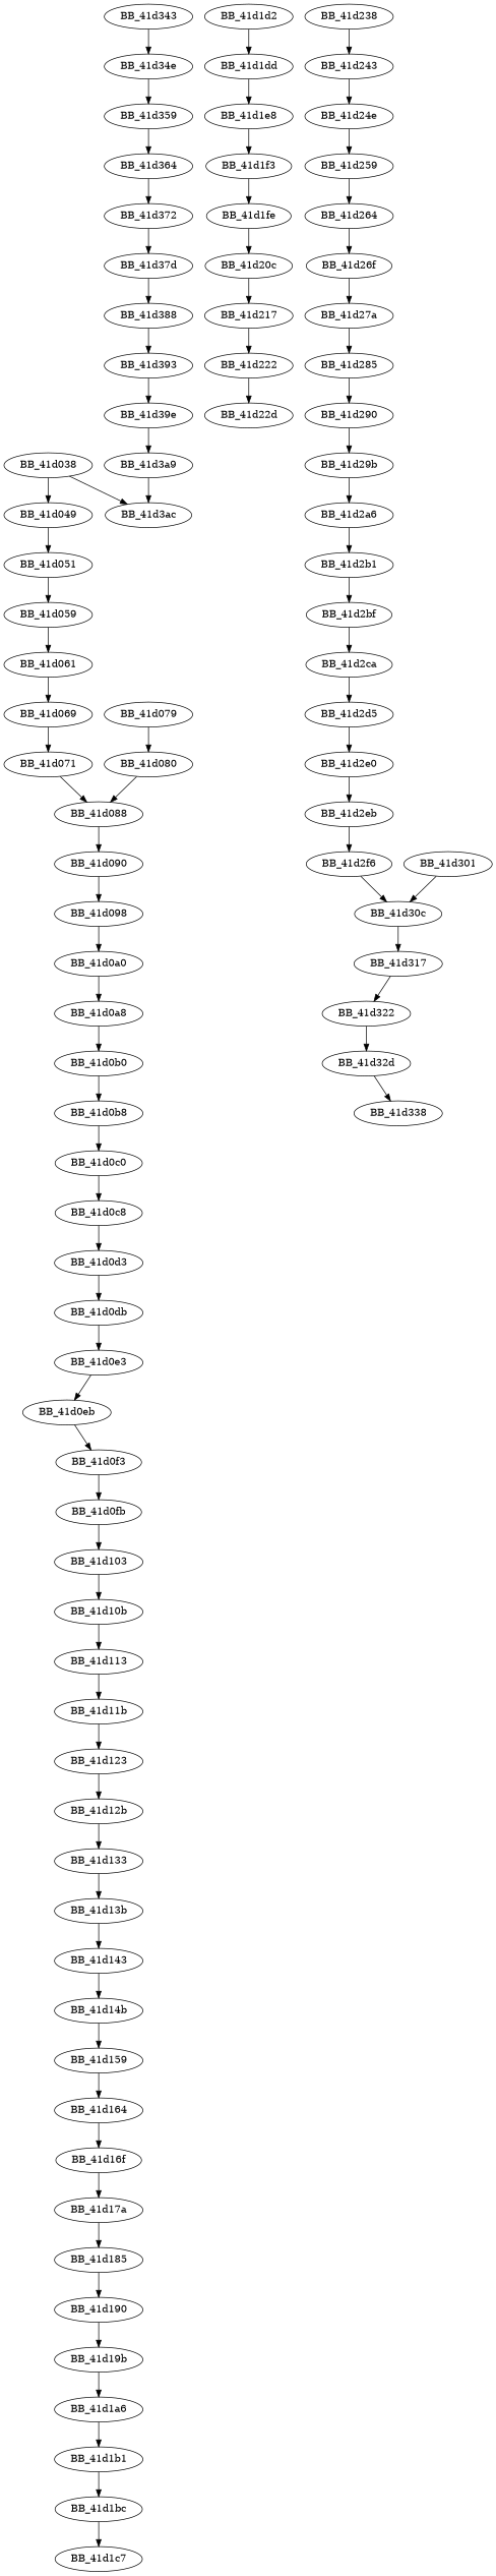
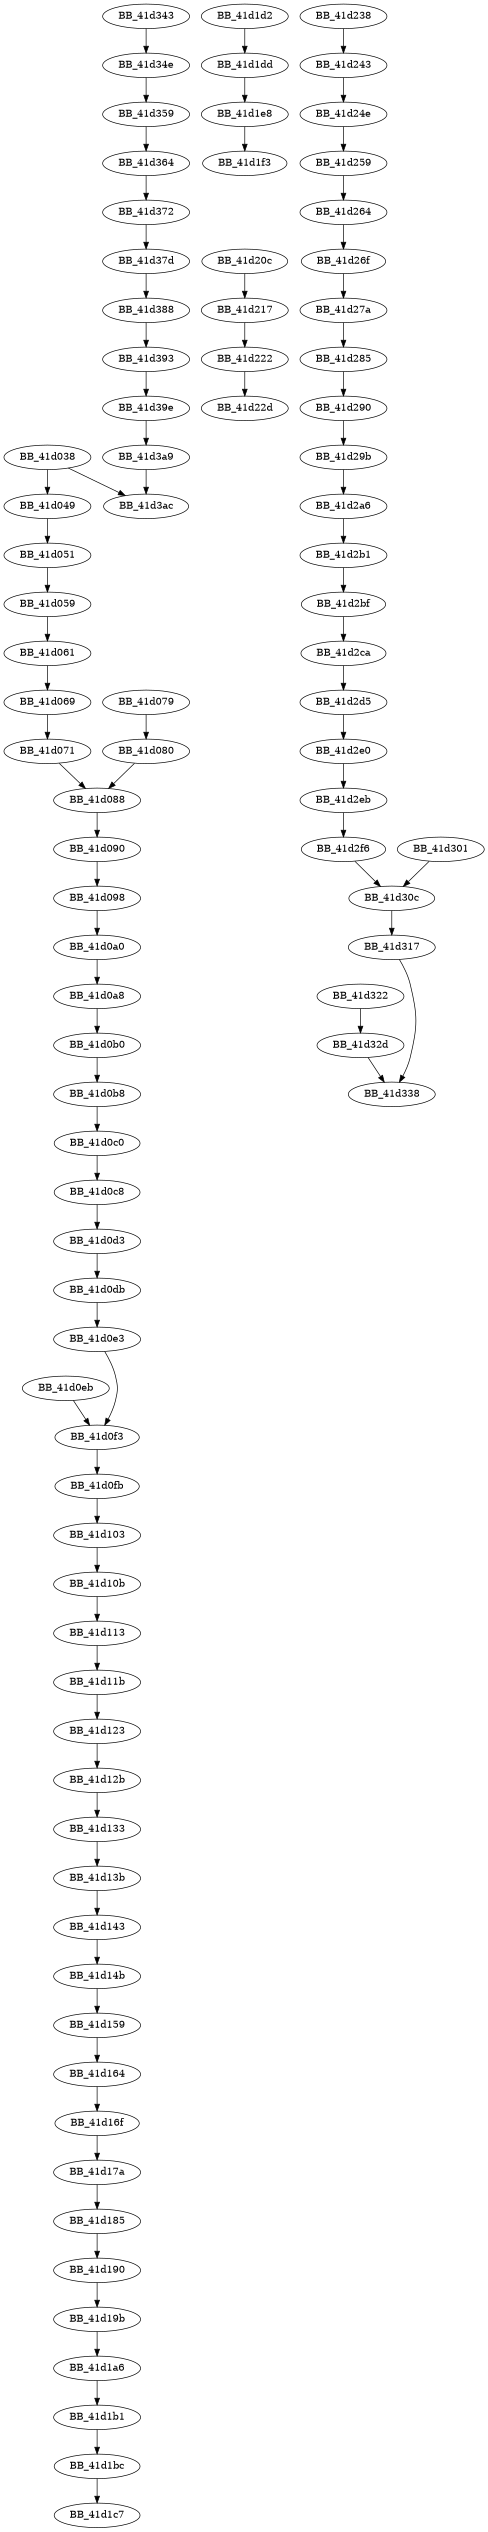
  digraph {
    BB_41d038
    BB_41d049
    BB_41d3ac
    BB_41d051
    BB_41d059
    BB_41d061
    BB_41d069
    BB_41d071
    BB_41d088
    BB_41d079
    BB_41d080
    BB_41d090
    BB_41d098
    BB_41d0a0
    BB_41d0a8
    BB_41d0b0
    BB_41d0b8
    BB_41d0c0
    BB_41d0c8
    BB_41d0d3
    BB_41d0db
    BB_41d0e3
    BB_41d0eb
    BB_41d0f3
    BB_41d0fb
    BB_41d103
    BB_41d10b
    BB_41d113
    BB_41d11b
    BB_41d123
    BB_41d12b
    BB_41d133
    BB_41d13b
    BB_41d143
    BB_41d14b
    BB_41d159
    BB_41d164
    BB_41d16f
    BB_41d17a
    BB_41d185
    BB_41d190
    BB_41d19b
    BB_41d1a6
    BB_41d1b1
    BB_41d1bc
    BB_41d1c7
    BB_41d1d2
    BB_41d1dd
    BB_41d1e8
    BB_41d1f3
-   BB_41d1fe
    BB_41d20c
    BB_41d217
    BB_41d222
    BB_41d22d
    BB_41d238
    BB_41d243
    BB_41d24e
    BB_41d259
    BB_41d264
    BB_41d26f
    BB_41d27a
    BB_41d285
    BB_41d290
    BB_41d29b
    BB_41d2a6
    BB_41d2b1
    BB_41d2bf
    BB_41d2ca
    BB_41d2d5
    BB_41d2e0
    BB_41d2eb
    BB_41d2f6
    BB_41d30c
    BB_41d301
    BB_41d317
    BB_41d322
    BB_41d32d
    BB_41d338
    BB_41d343
    BB_41d34e
    BB_41d359
    BB_41d364
    BB_41d372
    BB_41d37d
    BB_41d388
    BB_41d393
    BB_41d39e
    BB_41d3a9
    BB_41d038 -> BB_41d049
    BB_41d038 -> BB_41d3ac
    BB_41d049 -> BB_41d051
    BB_41d051 -> BB_41d059
    BB_41d059 -> BB_41d061
    BB_41d061 -> BB_41d069
    BB_41d069 -> BB_41d071
    BB_41d071 -> BB_41d088
    BB_41d088 -> BB_41d090
    BB_41d079 -> BB_41d080
    BB_41d080 -> BB_41d088
    BB_41d090 -> BB_41d098
    BB_41d098 -> BB_41d0a0
    BB_41d0a0 -> BB_41d0a8
    BB_41d0a8 -> BB_41d0b0
    BB_41d0b0 -> BB_41d0b8
    BB_41d0b8 -> BB_41d0c0
    BB_41d0c0 -> BB_41d0c8
    BB_41d0c8 -> BB_41d0d3
    BB_41d0d3 -> BB_41d0db
    BB_41d0db -> BB_41d0e3
-   BB_41d0e3 -> BB_41d0eb
+   BB_41d0e3 -> BB_41d0f3
    BB_41d0eb -> BB_41d0f3
    BB_41d0f3 -> BB_41d0fb
    BB_41d0fb -> BB_41d103
    BB_41d103 -> BB_41d10b
    BB_41d10b -> BB_41d113
    BB_41d113 -> BB_41d11b
    BB_41d11b -> BB_41d123
    BB_41d123 -> BB_41d12b
    BB_41d12b -> BB_41d133
    BB_41d133 -> BB_41d13b
    BB_41d13b -> BB_41d143
    BB_41d143 -> BB_41d14b
    BB_41d14b -> BB_41d159
    BB_41d159 -> BB_41d164
    BB_41d164 -> BB_41d16f
    BB_41d16f -> BB_41d17a
    BB_41d17a -> BB_41d185
    BB_41d185 -> BB_41d190
    BB_41d190 -> BB_41d19b
    BB_41d19b -> BB_41d1a6
    BB_41d1a6 -> BB_41d1b1
    BB_41d1b1 -> BB_41d1bc
    BB_41d1bc -> BB_41d1c7
    BB_41d1d2 -> BB_41d1dd
    BB_41d1dd -> BB_41d1e8
    BB_41d1e8 -> BB_41d1f3
-   BB_41d1f3 -> BB_41d1fe
-   BB_41d1fe -> BB_41d20c
    BB_41d20c -> BB_41d217
    BB_41d217 -> BB_41d222
    BB_41d222 -> BB_41d22d
    BB_41d238 -> BB_41d243
    BB_41d243 -> BB_41d24e
    BB_41d24e -> BB_41d259
    BB_41d259 -> BB_41d264
    BB_41d264 -> BB_41d26f
    BB_41d26f -> BB_41d27a
    BB_41d27a -> BB_41d285
    BB_41d285 -> BB_41d290
    BB_41d290 -> BB_41d29b
    BB_41d29b -> BB_41d2a6
    BB_41d2a6 -> BB_41d2b1
    BB_41d2b1 -> BB_41d2bf
    BB_41d2bf -> BB_41d2ca
    BB_41d2ca -> BB_41d2d5
    BB_41d2d5 -> BB_41d2e0
    BB_41d2e0 -> BB_41d2eb
    BB_41d2eb -> BB_41d2f6
    BB_41d2f6 -> BB_41d30c
    BB_41d30c -> BB_41d317
    BB_41d301 -> BB_41d30c
-   BB_41d317 -> BB_41d322
+   BB_41d317 -> BB_41d338
    BB_41d322 -> BB_41d32d
    BB_41d32d -> BB_41d338
    BB_41d343 -> BB_41d34e
    BB_41d34e -> BB_41d359
    BB_41d359 -> BB_41d364
    BB_41d364 -> BB_41d372
    BB_41d372 -> BB_41d37d
    BB_41d37d -> BB_41d388
    BB_41d388 -> BB_41d393
    BB_41d393 -> BB_41d39e
    BB_41d39e -> BB_41d3a9
    BB_41d3a9 -> BB_41d3ac
  }
